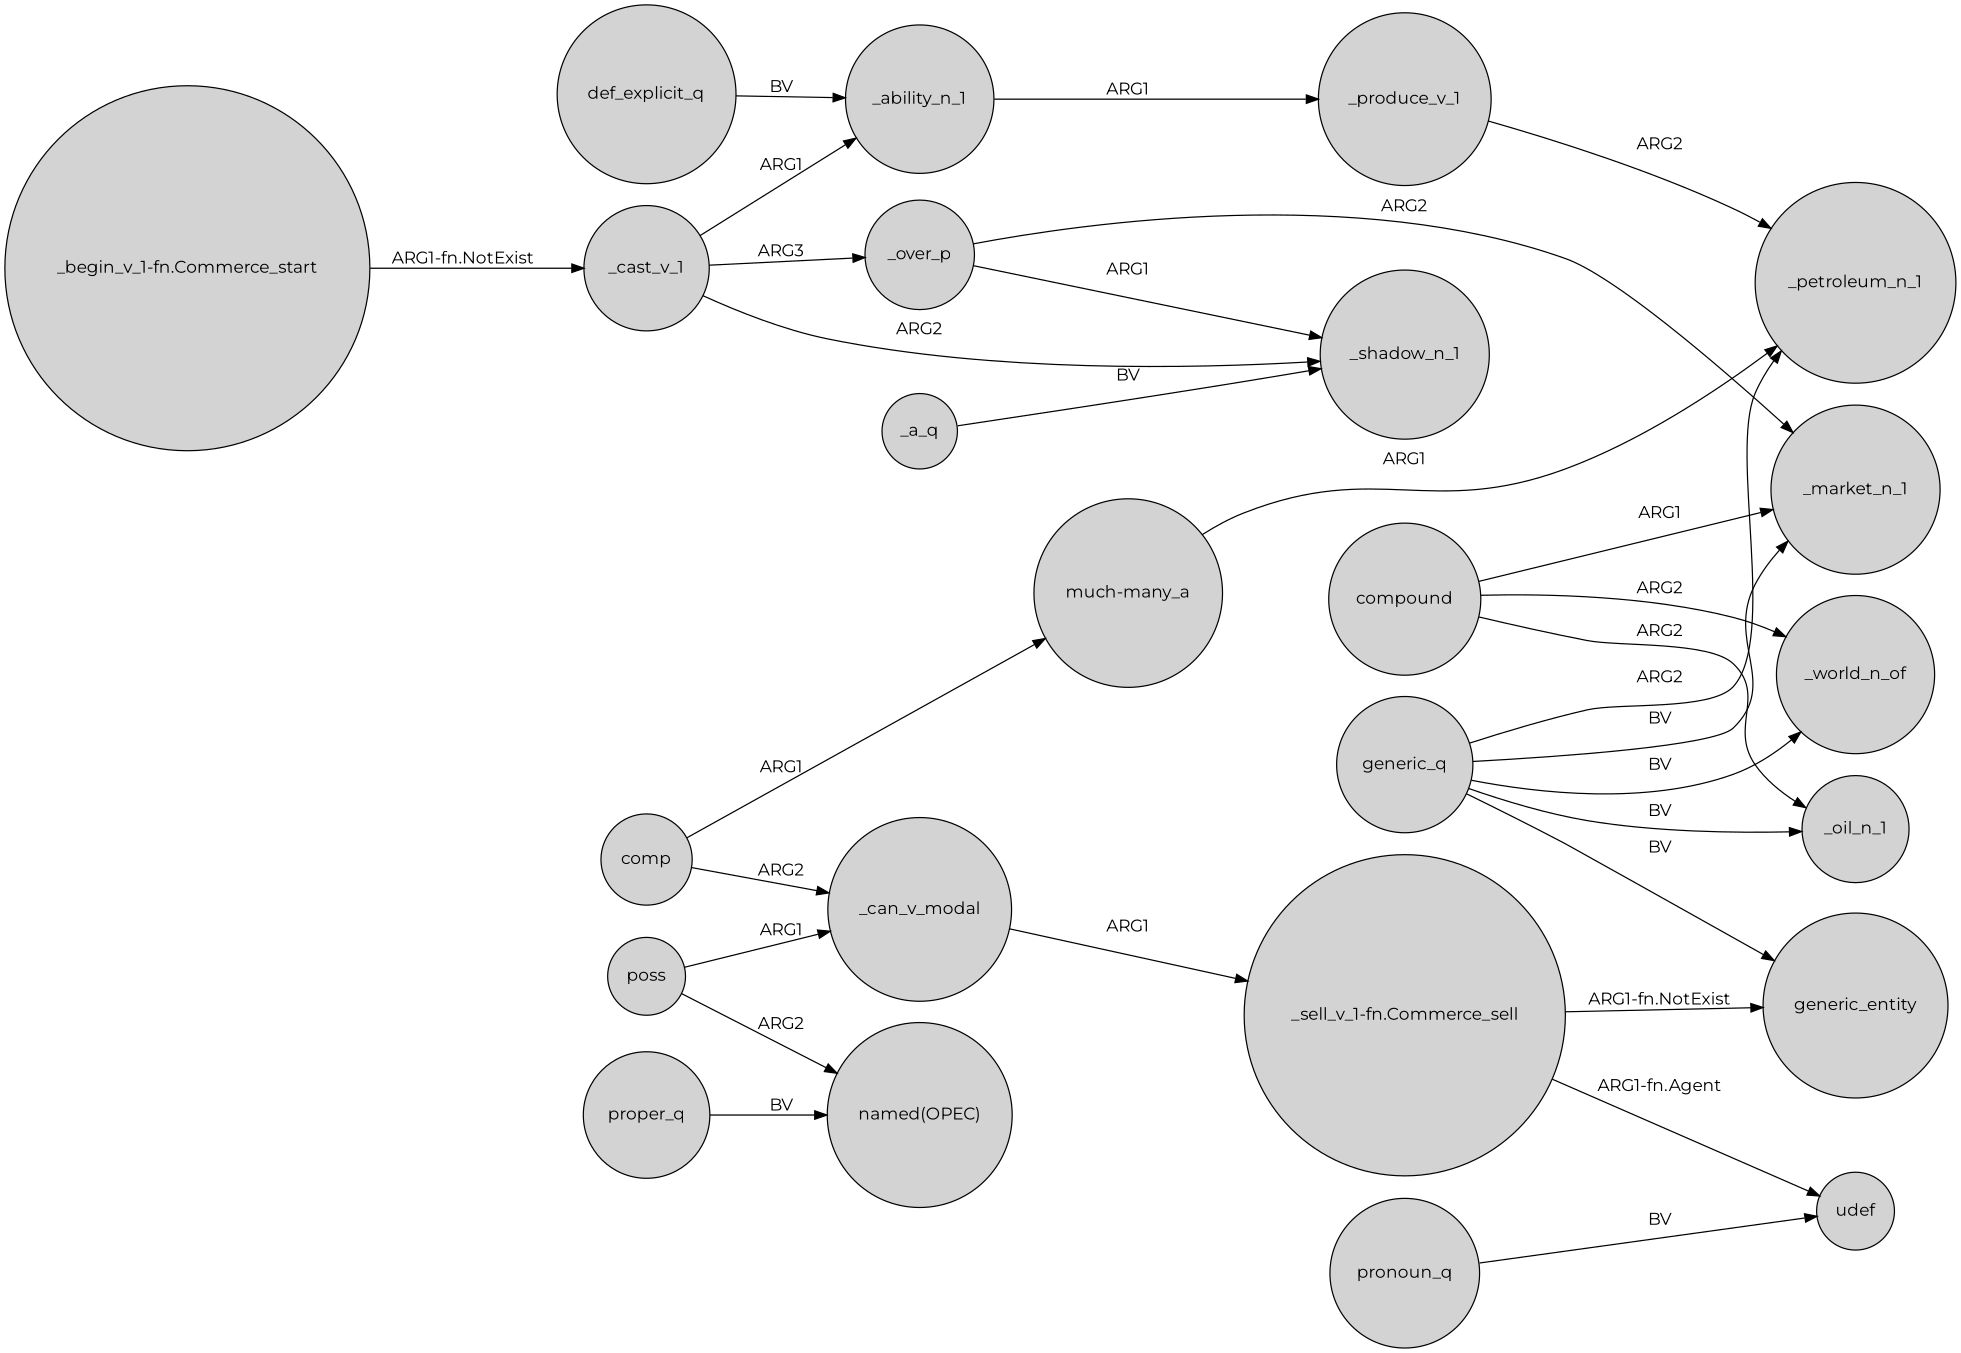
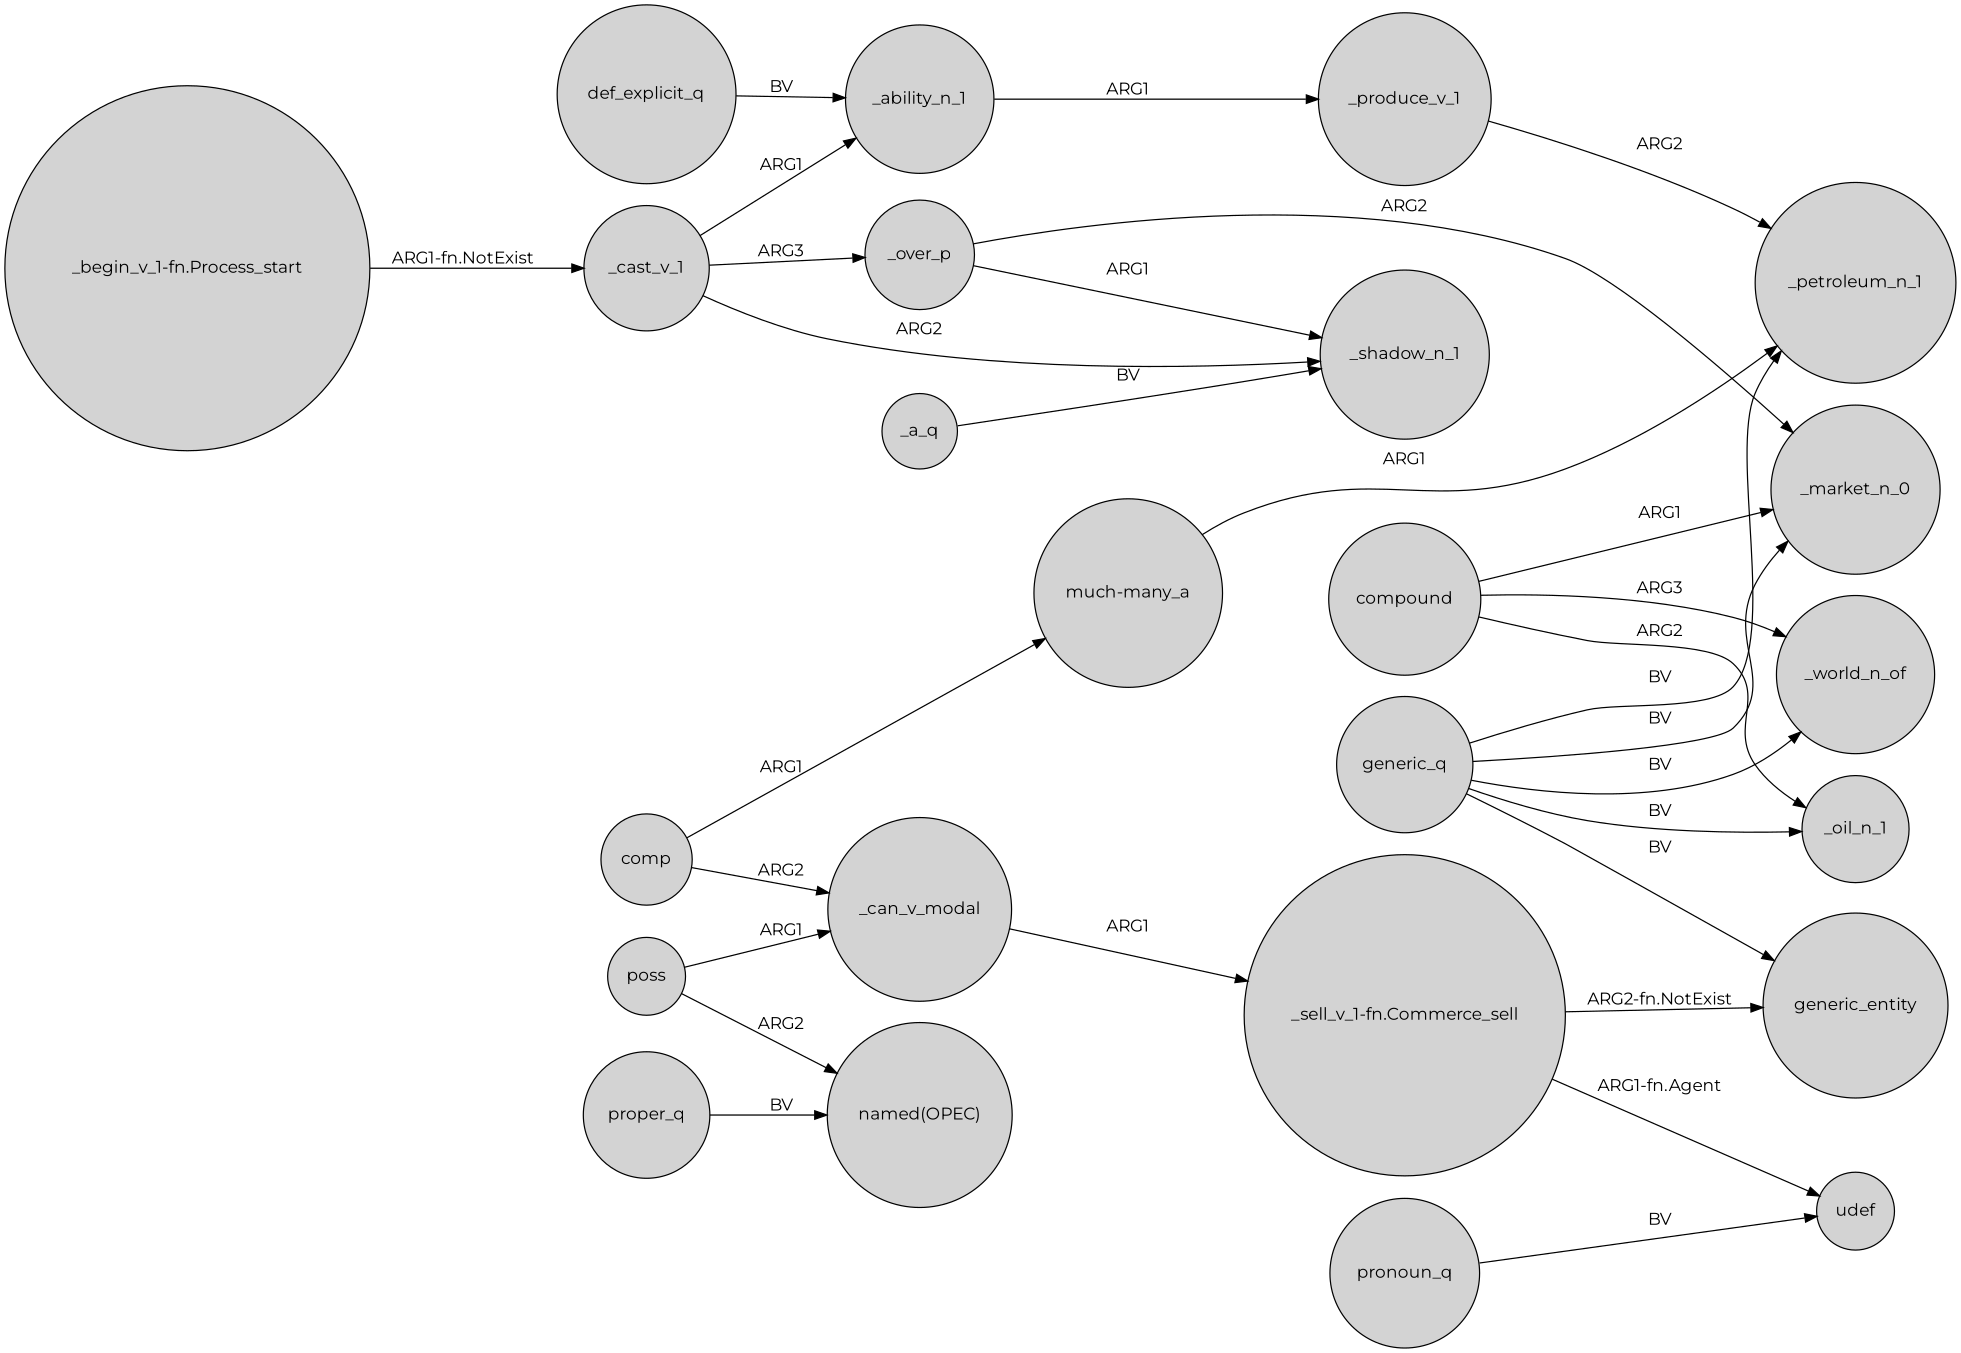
  digraph {
    fontname=Montserrat
    rankdir=LR
    node [fontname=Montserrat shape=circle style=filled]
    edge [fontname=Montserrat]
    n1 [label=generic_q]
    _petroleum_n_1
    generic_entity
    _world_n_of
-   _market_n_1
+   _market_n_1 [label=_market_n_0]
    _oil_n_1
    _produce_v_1
    _cast_v_1
    _ability_n_1
    _shadow_n_1
    _over_p
    _a_q
    compound
    comp
    _can_v_modal
    "much-many_a"
    "_sell_v_1-fn.Commerce_sell"
    n18 [label=udef]
    poss
    "named(OPEC)"
    pronoun_q
    def_explicit_q
    proper_q
-   "_begin_v_1-fn.Process_start" [label="_begin_v_1-fn.Commerce_start"]
-   n1 -> _petroleum_n_1 [label=ARG2]
+   "_begin_v_1-fn.Process_start"
+   n1 -> _petroleum_n_1 [label=BV]
    n1 -> generic_entity [label=BV]
    n1 -> _world_n_of [label=BV]
    n1 -> _market_n_1 [label=BV]
    n1 -> _oil_n_1 [label=BV]
    _produce_v_1 -> _petroleum_n_1 [label=ARG2]
    _cast_v_1 -> _ability_n_1 [label=ARG1]
    _cast_v_1 -> _shadow_n_1 [label=ARG2]
    _cast_v_1 -> _over_p [label=ARG3]
    _ability_n_1 -> _produce_v_1 [label=ARG1]
    _over_p -> _market_n_1 [label=ARG2]
    _over_p -> _shadow_n_1 [label=ARG1]
    _a_q -> _shadow_n_1 [label=BV]
-   compound -> _world_n_of [label=ARG2]
+   compound -> _world_n_of [label=ARG3]
    compound -> _market_n_1 [label=ARG1]
    compound -> _oil_n_1 [label=ARG2]
    comp -> _can_v_modal [label=ARG2]
    comp -> "much-many_a" [label=ARG1]
    _can_v_modal -> "_sell_v_1-fn.Commerce_sell" [label=ARG1]
    "much-many_a" -> _petroleum_n_1 [label=ARG1]
-   "_sell_v_1-fn.Commerce_sell" -> generic_entity [label="ARG1-fn.NotExist"]
+   "_sell_v_1-fn.Commerce_sell" -> generic_entity [label="ARG2-fn.NotExist"]
    "_sell_v_1-fn.Commerce_sell" -> n18 [label="ARG1-fn.Agent"]
    poss -> _can_v_modal [label=ARG1]
    poss -> "named(OPEC)" [label=ARG2]
    pronoun_q -> n18 [label=BV]
    def_explicit_q -> _ability_n_1 [label=BV]
    proper_q -> "named(OPEC)" [label=BV]
    "_begin_v_1-fn.Process_start" -> _cast_v_1 [label="ARG1-fn.NotExist"]
  }
